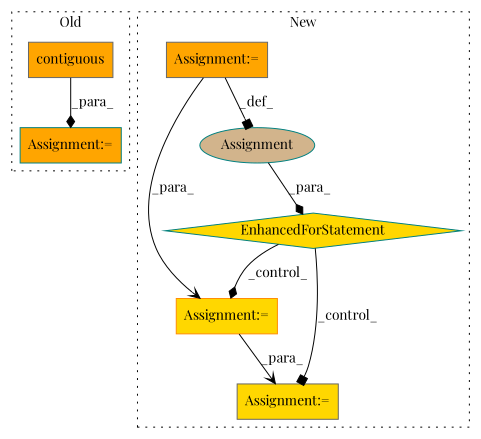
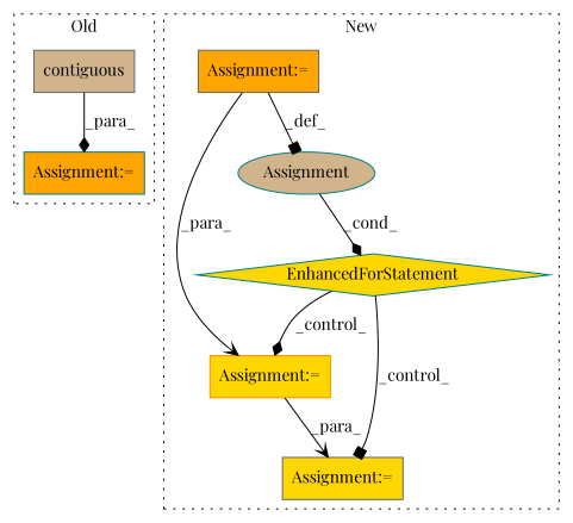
  digraph {
    fontname="Playfair Display"
    node [a=7 color=gray40 fillcolor=gold fontname="Playfair Display" l=1 s="6398,6481" shape=box style=filled]
    edge [arrowhead=diamond fontname="Playfair Display"]
-   n1 [a=32 fillcolor=orange l=12 label=contiguous s=3783]
+   n1 [a=32 fillcolor=tan l=12 label=contiguous s=3783]
    n2 [color=teal fillcolor=orange label="Assignment:=" s=3691]
    n3 [a=70 color=teal l="53,2" label=EnhancedForStatement shape=diamond]
    n4 [color=darkorange label="Assignment:=" s=6658]
    n5 [a=42 color=teal fillcolor=tan label=Assignment s=6455 shape=ellipse]
    n6 [fillcolor=orange l="53,2" label="Assignment:="]
    n7 [label="Assignment:=" s=6785]
    subgraph cluster_1 {
      label=Old
      style=dotted
      n1
      n2
    }
    subgraph cluster_2 {
      label=New
      style=dotted
      n3
      n4
      n5
      n6
      n7
    }
    n1 -> n2 [label=_para_]
    n3 -> n4 [label=_control_]
    n3 -> n7 [arrowhead=box label=_control_]
    n4 -> n7 [arrowhead=vee label=_para_]
-   n5 -> n3 [label=_para_]
+   n5 -> n3 [label=_cond_]
    n6 -> n4 [arrowhead=vee label=_para_]
    n6 -> n5 [arrowhead=box label=_def_]
  }
